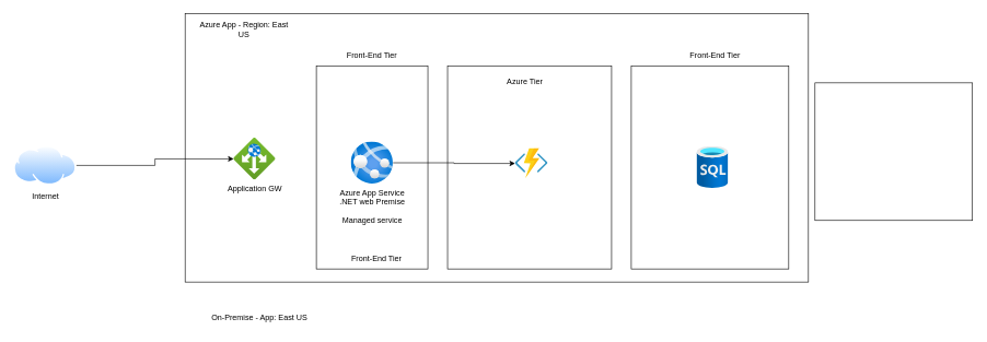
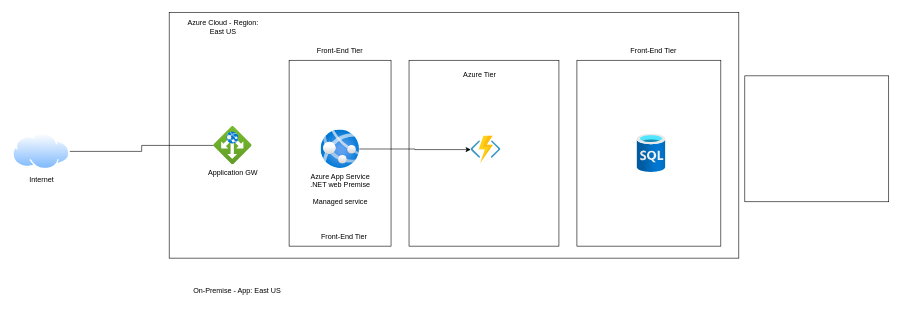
  <mxCell id="0" />
  <mxCell id="1" parent="0" />
  <mxCell id="2" value="" style="rounded=0;whiteSpace=wrap;html=1;" parent="1" vertex="1"><mxGeometry x="281" y="20" width="950" height="410" as="geometry" /></mxCell>
  <mxCell id="3" value="" style="rounded=0;whiteSpace=wrap;html=1;" parent="1" vertex="1"><mxGeometry x="481" y="100" width="170" height="310" as="geometry" /></mxCell>
  <mxCell id="4" value="" style="rounded=0;whiteSpace=wrap;html=1;" parent="1" vertex="1"><mxGeometry x="681" y="100" width="250" height="310" as="geometry" /></mxCell>
  <mxCell id="5" value="" style="rounded=0;whiteSpace=wrap;html=1;" parent="1" vertex="1"><mxGeometry x="961" y="100" width="240" height="310" as="geometry" /></mxCell>
  <mxCell id="6" value="Front-End Tier&lt;br&gt;" style="text;strokeColor=none;align=center;fillColor=none;html=1;verticalAlign=middle;whiteSpace=wrap;rounded=0;" parent="1" vertex="1"><mxGeometry x="525" y="380" width="96" height="30" as="geometry" /></mxCell>
  <mxCell id="7" value="Azure Tier" style="text;strokeColor=none;align=center;fillColor=none;html=1;verticalAlign=middle;whiteSpace=wrap;rounded=0;" parent="1" vertex="1"><mxGeometry x="751" y="110" width="96" height="30" as="geometry" /></mxCell>
  <mxCell id="8" value="Front-End Tier&lt;br&gt;" style="text;strokeColor=none;align=center;fillColor=none;html=1;verticalAlign=middle;whiteSpace=wrap;rounded=0;" parent="1" vertex="1"><mxGeometry x="518" y="70" width="96" height="30" as="geometry" /></mxCell>
  <mxCell id="9" value="Front-End Tier&lt;br&gt;" style="text;strokeColor=none;align=center;fillColor=none;html=1;verticalAlign=middle;whiteSpace=wrap;rounded=0;" parent="1" vertex="1"><mxGeometry x="1041" y="70" width="96" height="30" as="geometry" /></mxCell>
  <mxCell id="10" value="Application GW" style="image;aspect=fixed;html=1;points=[];align=center;fontSize=12;image=img/lib/azure2/networking/Application_Gateways.svg;" parent="1" vertex="1"><mxGeometry x="355" y="210" width="64" height="64" as="geometry" /></mxCell>
- <mxCell id="11" style="edgeStyle=orthogonalEdgeStyle;rounded=0;orthogonalLoop=1;jettySize=auto;html=1;" parent="1" source="12" target="10" edge="1"><mxGeometry relative="1" as="geometry" /></mxCell>
+ <mxCell id="11" style="edgeStyle=orthogonalEdgeStyle;rounded=0;orthogonalLoop=1;jettySize=auto;html=1;endArrow=none;" parent="1" source="12" target="10" edge="1"><mxGeometry relative="1" as="geometry" /></mxCell>
  <mxCell id="12" value="Internet" style="image;aspect=fixed;perimeter=ellipsePerimeter;html=1;align=center;shadow=0;dashed=0;spacingTop=3;image=img/lib/active_directory/internet_cloud.svg;" parent="1" vertex="1"><mxGeometry x="20" y="222" width="95.24" height="60" as="geometry" /></mxCell>
  <mxCell id="13" style="edgeStyle=orthogonalEdgeStyle;rounded=0;orthogonalLoop=1;jettySize=auto;html=1;" edge="1" parent="1" source="14" target="15"><mxGeometry relative="1" as="geometry" /></mxCell>
  <mxCell id="14" value="Azure App Service&lt;br&gt;.NET web Premise&lt;br&gt;&lt;br&gt;Managed service&lt;br&gt;" style="image;aspect=fixed;html=1;points=[];align=center;fontSize=12;image=img/lib/azure2/app_services/App_Services.svg;" parent="1" vertex="1"><mxGeometry x="534" y="216" width="64" height="64" as="geometry" /></mxCell>
  <mxCell id="15" value="" style="image;sketch=0;aspect=fixed;html=1;points=[];align=center;fontSize=12;image=img/lib/mscae/Functions.svg;" parent="1" vertex="1"><mxGeometry x="784" y="226" width="50" height="46" as="geometry" /></mxCell>
  <mxCell id="16" value="" style="image;aspect=fixed;html=1;points=[];align=center;fontSize=12;image=img/lib/azure2/databases/SQL_Database.svg;" parent="1" vertex="1"><mxGeometry x="1061" y="223" width="48" height="64" as="geometry" /></mxCell>
- <mxCell id="17" value="Azure App - Region: East US" style="text;strokeColor=none;align=center;fillColor=none;html=1;verticalAlign=middle;whiteSpace=wrap;rounded=0;" vertex="1" parent="1"><mxGeometry x="301" y="30" width="140" height="30" as="geometry" /></mxCell>
+ <mxCell id="17" value="Azure Cloud - Region: East US" style="text;strokeColor=none;align=center;fillColor=none;html=1;verticalAlign=middle;whiteSpace=wrap;rounded=0;" vertex="1" parent="1"><mxGeometry x="301" y="30" width="140" height="30" as="geometry" /></mxCell>
  <mxCell id="18" value="" style="rounded=0;whiteSpace=wrap;html=1;" vertex="1" parent="1"><mxGeometry x="1241" y="126" width="240" height="210" as="geometry" /></mxCell>
  <mxCell id="19" value="On-Premise - App: East US" style="text;strokeColor=none;align=center;fillColor=none;html=1;verticalAlign=middle;whiteSpace=wrap;rounded=0;" vertex="1" parent="1"><mxGeometry x="281" y="470" width="227" height="30" as="geometry" /></mxCell>
